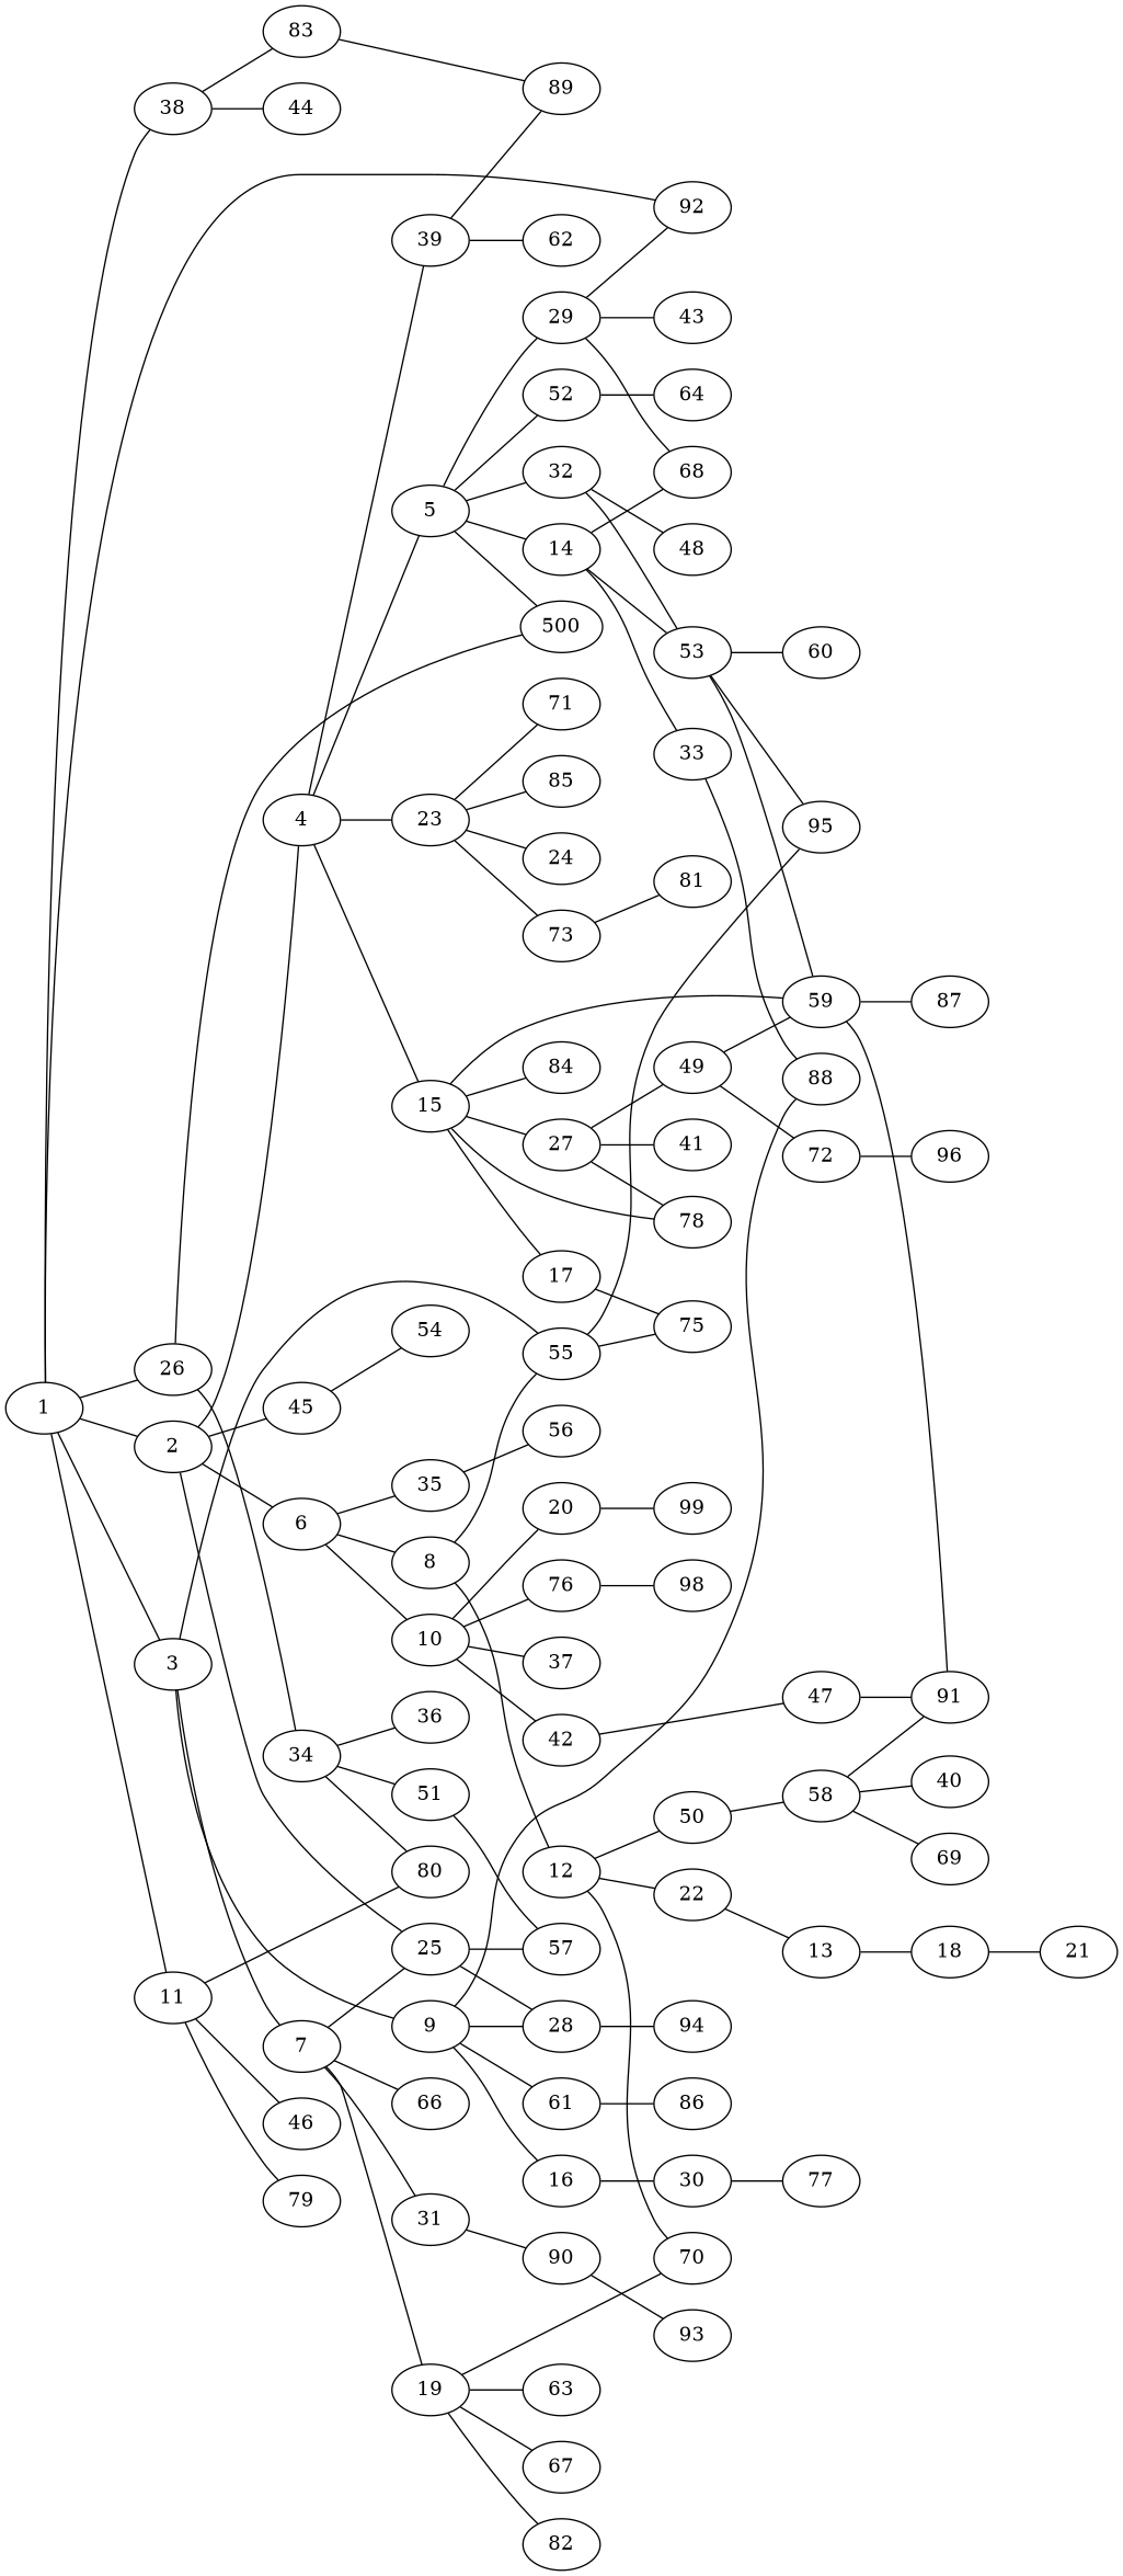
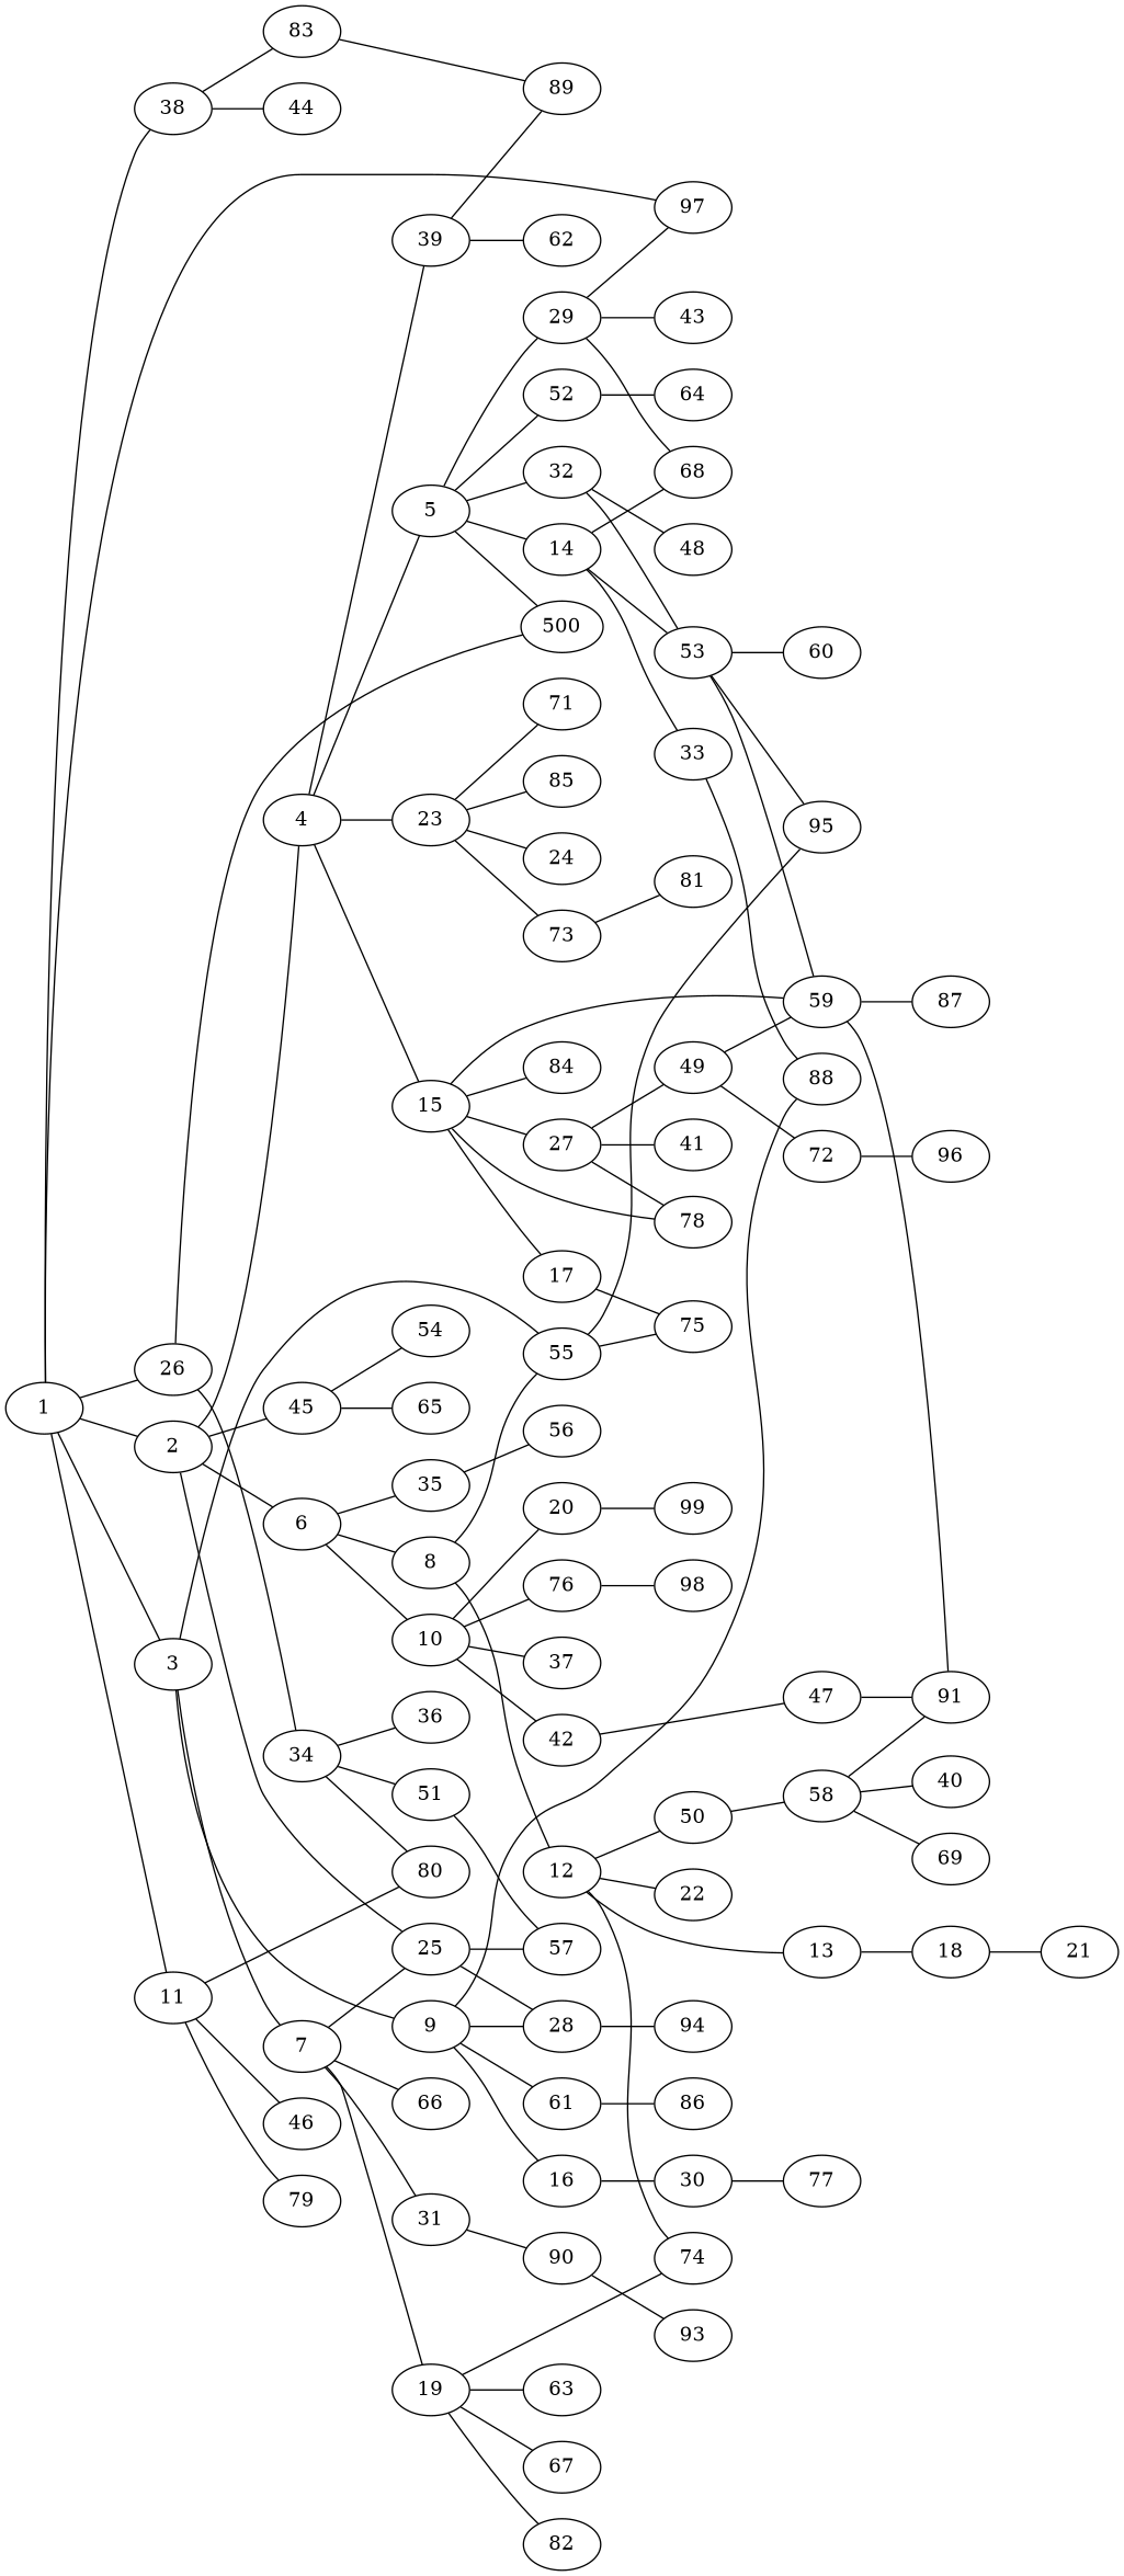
  graph {
    rankdir=LR
    1
    2
    3
    11
    26
    38
-   92
+   92 [label=97]
    4
    6
    25
    45
    7
    9
    55
    46
    79
    80
    n18 [label=500]
    34
    44
    83
    5
    15
    23
    39
    8
    10
    35
    28
    57
    54
+   65
    19
    31
    66
    16
    61
    88
    75
    95
    36
    51
    89
    14
    29
    32
    52
    17
    27
    59
    78
    84
    24
    71
    73
    85
    62
    12
    20
    37
    42
    76
    56
    94
-   70
+   70 [label=74]
    63
    67
    82
    90
    30
    86
    33
    53
    68
    43
    48
    64
    41
    49
    91
    87
    81
    60
    13
    22
    50
    99
    47
    98
    93
    18
    58
    77
    21
    40
    69
    72
    96
    1 -- 2
    1 -- 3
    1 -- 11
    1 -- 26
    1 -- 38
    1 -- 92
    2 -- 4
    2 -- 6
    2 -- 25
    2 -- 45
    3 -- 7
    3 -- 9
    3 -- 55
    11 -- 46
    11 -- 79
    11 -- 80
    26 -- n18
    26 -- 34
    38 -- 44
    38 -- 83
    4 -- 5
    4 -- 15
    4 -- 23
    4 -- 39
    6 -- 8
    6 -- 10
    6 -- 35
    25 -- 28
    25 -- 57
    45 -- 54
+   45 -- 65
    7 -- 25
    7 -- 19
    7 -- 31
    7 -- 66
    9 -- 28
    9 -- 16
    9 -- 61
    9 -- 88
    55 -- 75
    55 -- 95
    34 -- 80
    34 -- 36
    34 -- 51
    83 -- 89
    5 -- n18
    5 -- 14
    5 -- 29
    5 -- 32
    5 -- 52
    15 -- 17
    15 -- 27
    15 -- 59
    15 -- 78
    15 -- 84
    23 -- 24
    23 -- 71
    23 -- 73
    23 -- 85
    39 -- 89
    39 -- 62
    8 -- 55
    8 -- 12
    10 -- 20
    10 -- 37
    10 -- 42
    10 -- 76
    35 -- 56
    28 -- 94
    19 -- 70
    19 -- 63
    19 -- 67
    19 -- 82
    31 -- 90
    16 -- 30
    61 -- 86
    51 -- 57
    14 -- 33
    14 -- 53
    14 -- 68
    29 -- 92
    29 -- 68
    29 -- 43
    32 -- 53
    32 -- 48
    52 -- 64
    17 -- 75
    27 -- 78
    27 -- 41
    27 -- 49
    59 -- 91
    59 -- 87
    73 -- 81
    12 -- 70
-   22 -- 13
+   12 -- 13
    12 -- 22
    12 -- 50
    20 -- 99
    42 -- 47
    76 -- 98
    90 -- 93
    30 -- 77
    33 -- 88
    53 -- 95
    53 -- 59
    53 -- 60
    49 -- 59
    49 -- 72
    13 -- 18
    50 -- 58
    47 -- 91
    18 -- 21
    58 -- 91
    58 -- 40
    58 -- 69
    72 -- 96
  }
